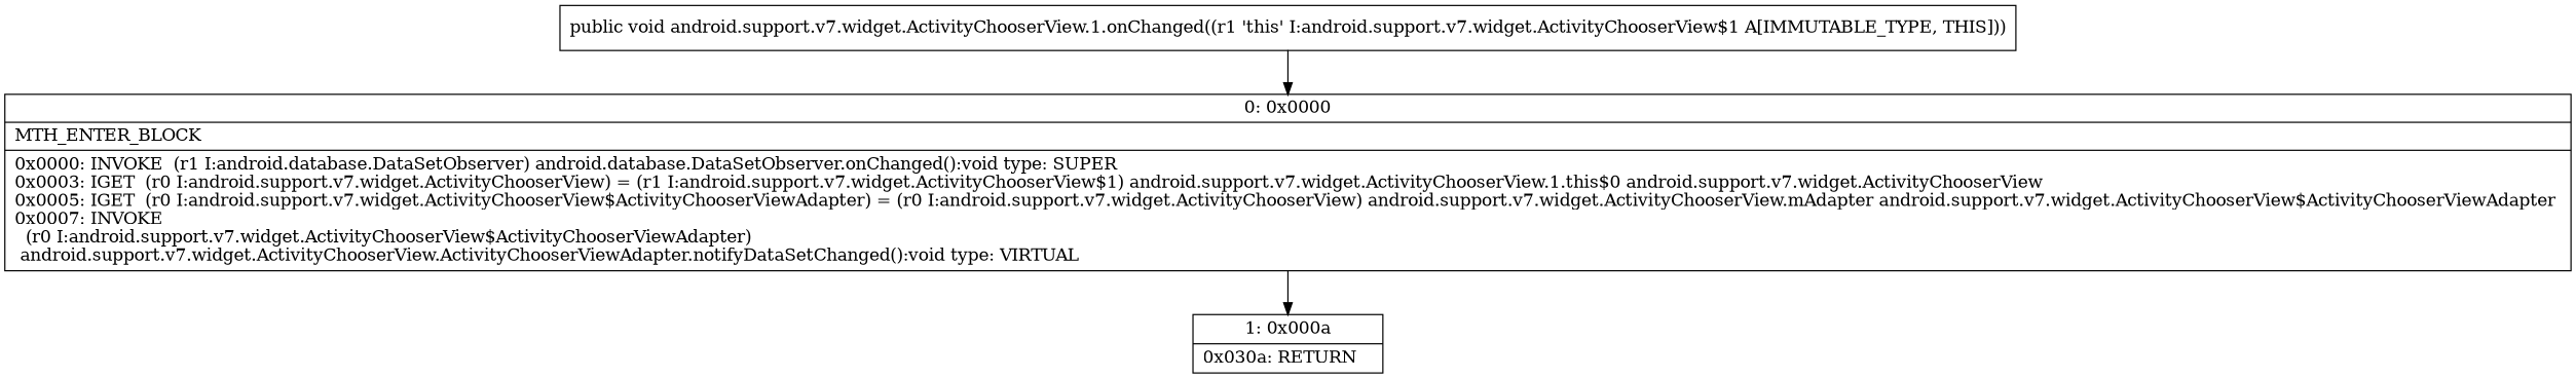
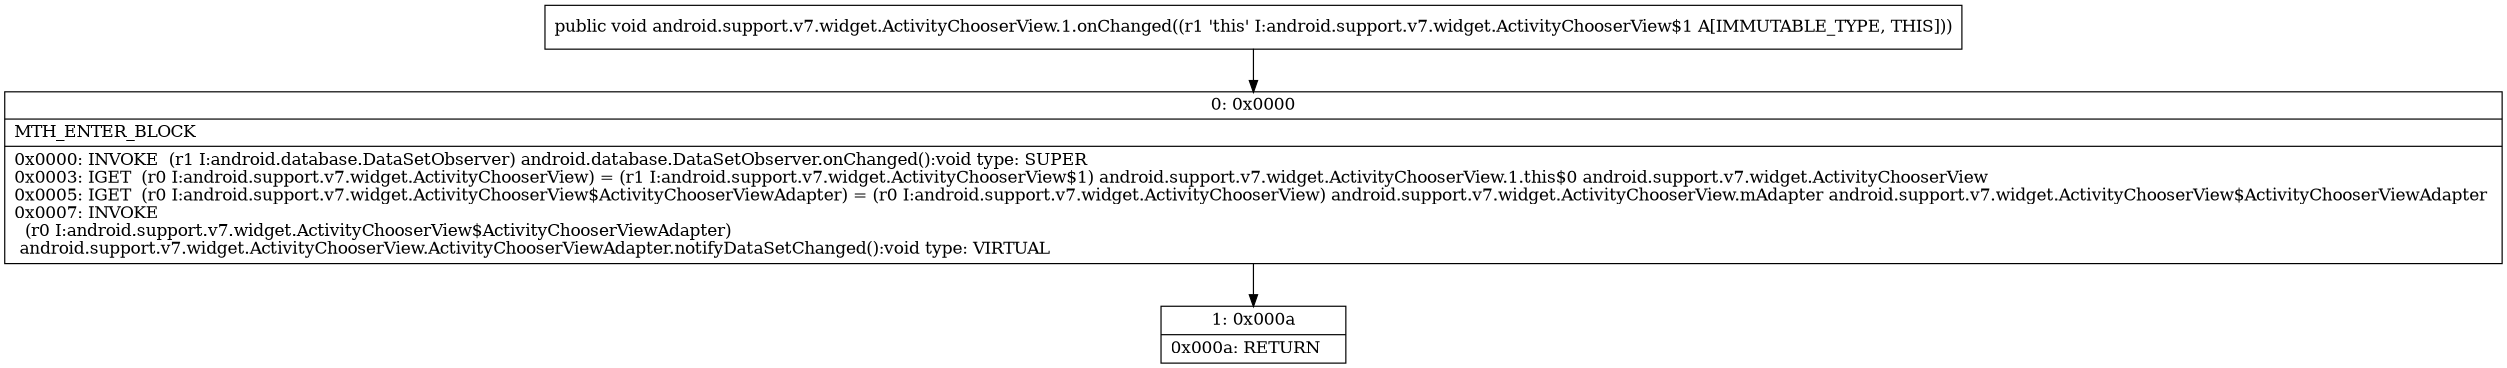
  digraph {
    node [shape=record]
    n1 [label="{0\:\ 0x0000|MTH_ENTER_BLOCK\l|0x0000: INVOKE  (r1 I:android.database.DataSetObserver) android.database.DataSetObserver.onChanged():void type: SUPER \l0x0003: IGET  (r0 I:android.support.v7.widget.ActivityChooserView) = (r1 I:android.support.v7.widget.ActivityChooserView$1) android.support.v7.widget.ActivityChooserView.1.this$0 android.support.v7.widget.ActivityChooserView \l0x0005: IGET  (r0 I:android.support.v7.widget.ActivityChooserView$ActivityChooserViewAdapter) = (r0 I:android.support.v7.widget.ActivityChooserView) android.support.v7.widget.ActivityChooserView.mAdapter android.support.v7.widget.ActivityChooserView$ActivityChooserViewAdapter \l0x0007: INVOKE  \l  (r0 I:android.support.v7.widget.ActivityChooserView$ActivityChooserViewAdapter)\l android.support.v7.widget.ActivityChooserView.ActivityChooserViewAdapter.notifyDataSetChanged():void type: VIRTUAL \l}"]
-   n2 [label="{1\:\ 0x000a|0x030a: RETURN   \l}"]
+   n2 [label="{1\:\ 0x000a|0x000a: RETURN   \l}"]
    n3 [label="{public void android.support.v7.widget.ActivityChooserView.1.onChanged((r1 'this' I:android.support.v7.widget.ActivityChooserView$1 A[IMMUTABLE_TYPE, THIS])) }"]
    n1 -> n2
    n3 -> n1
  }
